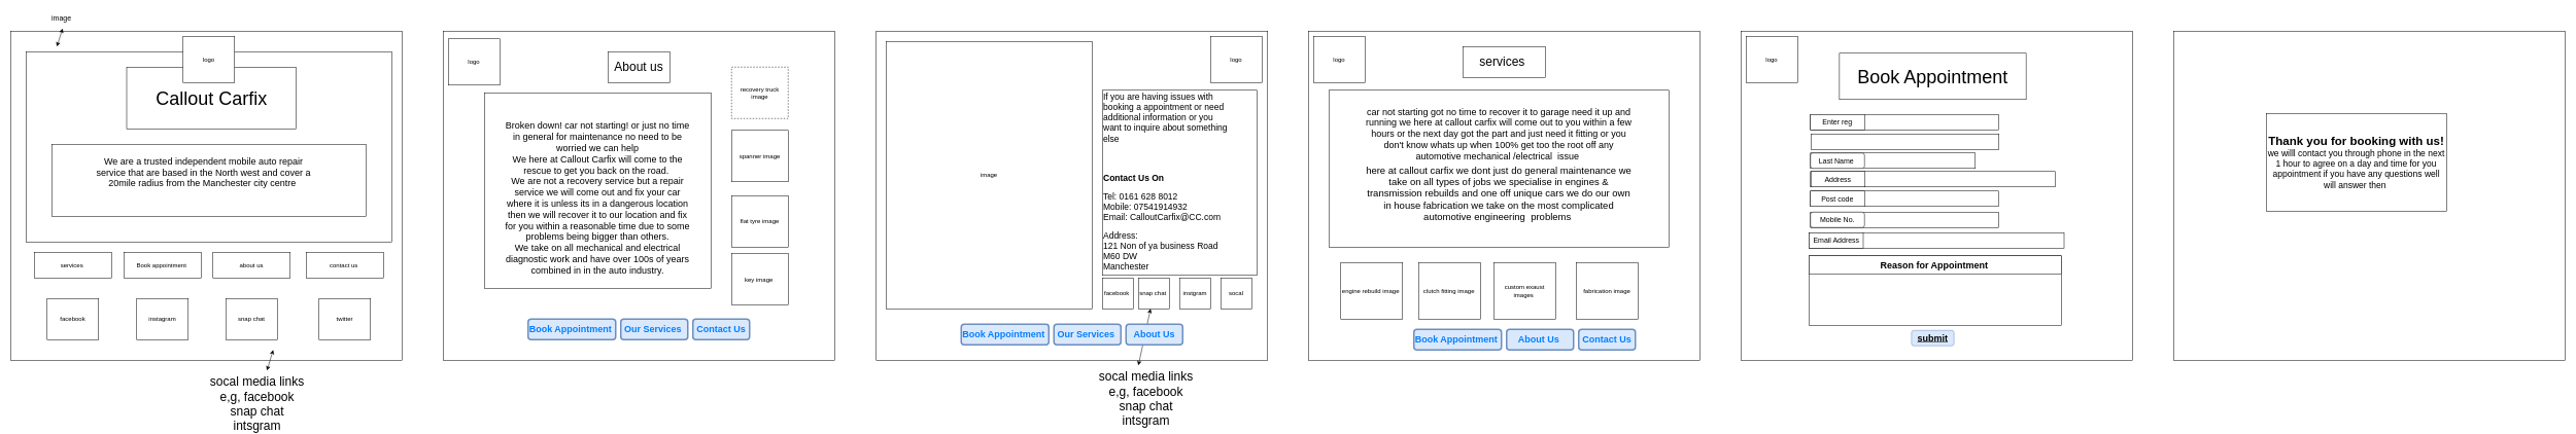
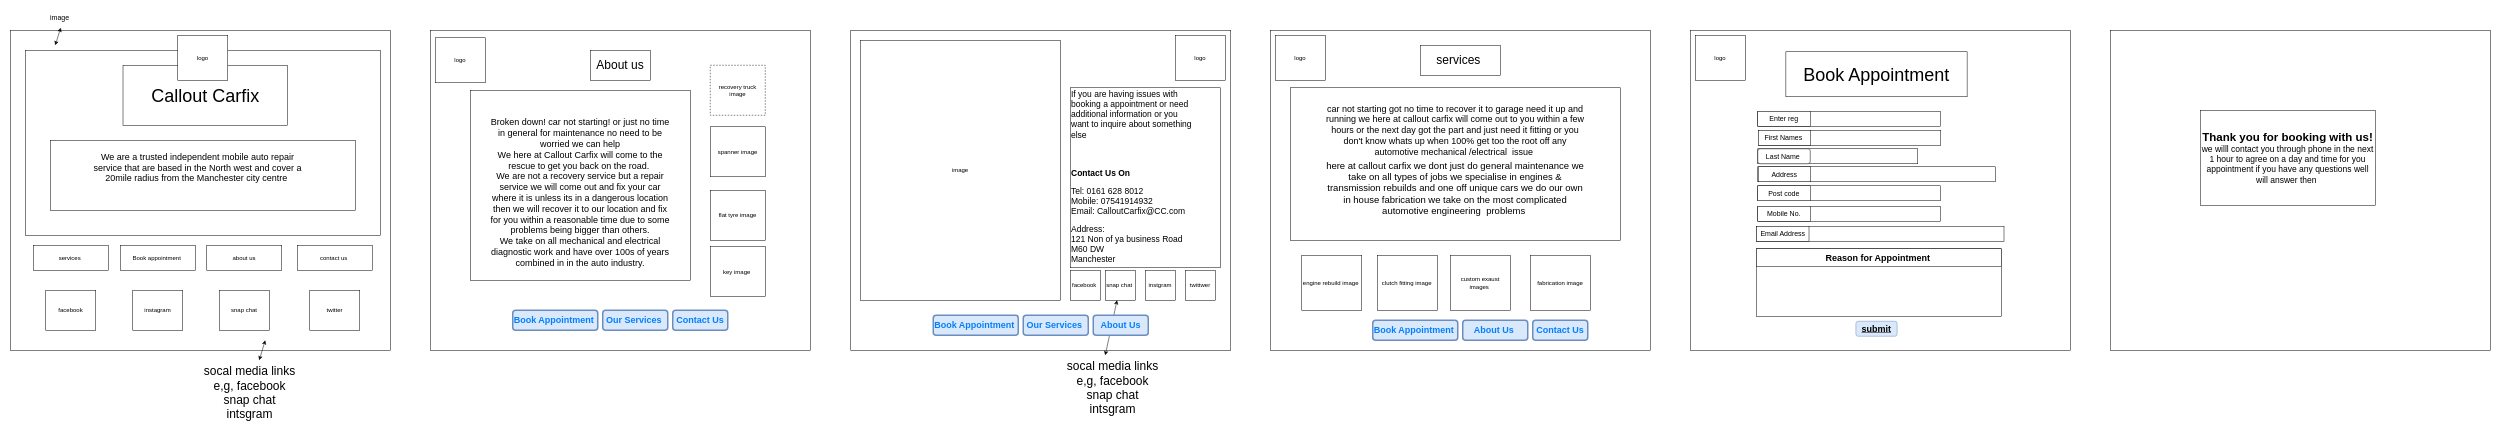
  <mxCell id="0" />
  <mxCell id="1" parent="0" />
  <mxCell id="2" value="" style="rounded=0;whiteSpace=wrap;html=1;" parent="1" vertex="1"><mxGeometry x="20" y="60" width="760" height="640" as="geometry" /></mxCell>
  <mxCell id="3" value="services&amp;nbsp;" style="rounded=0;whiteSpace=wrap;html=1;" parent="1" vertex="1"><mxGeometry x="66" y="490" width="150" height="50" as="geometry" /></mxCell>
  <mxCell id="4" value="facebook" style="rounded=0;whiteSpace=wrap;html=1;" parent="1" vertex="1"><mxGeometry x="91" y="580" width="100" height="80" as="geometry" /></mxCell>
  <mxCell id="5" value="" style="rounded=0;whiteSpace=wrap;html=1;" parent="1" vertex="1"><mxGeometry x="50" y="100" width="710" height="370" as="geometry" /></mxCell>
  <mxCell id="6" value="" style="rounded=0;whiteSpace=wrap;html=1;" parent="1" vertex="1"><mxGeometry x="860" y="60" width="760" height="640" as="geometry" /></mxCell>
  <mxCell id="7" value="" style="rounded=0;whiteSpace=wrap;html=1;" parent="1" vertex="1"><mxGeometry x="1701" y="60" width="760" height="640" as="geometry" /></mxCell>
  <mxCell id="8" value="" style="endArrow=classic;startArrow=classic;html=1;" parent="1" edge="1"><mxGeometry width="50" height="50" relative="1" as="geometry"><mxPoint x="530" y="680" as="sourcePoint" /><mxPoint x="518" y="720" as="targetPoint" /></mxGeometry></mxCell>
  <mxCell id="9" value="&lt;font style=&quot;font-size: 24px&quot;&gt;socal media links&lt;br&gt;e,g, facebook snap chat intsgram&lt;br&gt;&lt;/font&gt;" style="text;html=1;strokeColor=none;fillColor=none;align=center;verticalAlign=middle;whiteSpace=wrap;rounded=0;" parent="1" vertex="1"><mxGeometry x="404" y="750" width="190" height="70" as="geometry" /></mxCell>
  <mxCell id="10" value="" style="rounded=0;whiteSpace=wrap;html=1;" parent="1" vertex="1"><mxGeometry x="245.5" y="130" width="329" height="120" as="geometry" /></mxCell>
  <mxCell id="11" value="&lt;span style=&quot;font-size: 36px&quot;&gt;Callout Carfix&lt;/span&gt;" style="text;html=1;strokeColor=none;fillColor=none;align=center;verticalAlign=middle;whiteSpace=wrap;rounded=0;" parent="1" vertex="1"><mxGeometry x="274.5" y="160" width="271" height="60" as="geometry" /></mxCell>
  <mxCell id="12" value="Book appointment&amp;nbsp;" style="rounded=0;whiteSpace=wrap;html=1;" parent="1" vertex="1"><mxGeometry x="240" y="490" width="150" height="50" as="geometry" /></mxCell>
  <mxCell id="13" value="about us" style="rounded=0;whiteSpace=wrap;html=1;" parent="1" vertex="1"><mxGeometry x="413" y="490" width="150" height="50" as="geometry" /></mxCell>
  <mxCell id="14" value="contact us&amp;nbsp;" style="rounded=0;whiteSpace=wrap;html=1;" parent="1" vertex="1"><mxGeometry x="594" y="490" width="150" height="50" as="geometry" /></mxCell>
  <mxCell id="15" value="" style="rounded=0;whiteSpace=wrap;html=1;" parent="1" vertex="1"><mxGeometry x="100" y="280" width="610" height="140" as="geometry" /></mxCell>
  <mxCell id="16" value="&lt;font style=&quot;font-size: 18px&quot;&gt;We are a trusted independent mobile auto repair service that are based in the North west and cover a 20mile radius from the Manchester city centre&amp;nbsp;&lt;/font&gt;" style="text;html=1;strokeColor=none;fillColor=none;align=center;verticalAlign=middle;whiteSpace=wrap;rounded=0;" parent="1" vertex="1"><mxGeometry x="180" y="280" width="430" height="110" as="geometry" /></mxCell>
  <mxCell id="17" value="instagram" style="rounded=0;whiteSpace=wrap;html=1;" parent="1" vertex="1"><mxGeometry x="265" y="580" width="100" height="80" as="geometry" /></mxCell>
  <mxCell id="18" value="snap chat" style="rounded=0;whiteSpace=wrap;html=1;" parent="1" vertex="1"><mxGeometry x="438" y="580" width="100" height="80" as="geometry" /></mxCell>
  <mxCell id="19" value="twitter" style="rounded=0;whiteSpace=wrap;html=1;" parent="1" vertex="1"><mxGeometry x="619" y="580" width="100" height="80" as="geometry" /></mxCell>
  <mxCell id="20" style="edgeStyle=orthogonalEdgeStyle;rounded=0;orthogonalLoop=1;jettySize=auto;html=1;exitX=0.5;exitY=1;exitDx=0;exitDy=0;" parent="1" source="17" target="17" edge="1"><mxGeometry relative="1" as="geometry" /></mxCell>
  <mxCell id="21" value="" style="rounded=0;whiteSpace=wrap;html=1;" parent="1" vertex="1"><mxGeometry x="940" y="180" width="440" height="380" as="geometry" /></mxCell>
  <mxCell id="22" value="&lt;font style=&quot;font-size: 18px&quot;&gt;Broken down! car not starting! or just no time in general for maintenance no need to be worried we can help&lt;br&gt;We here at Callout Carfix will come to the rescue to get you back on the road.&amp;nbsp;&lt;br&gt;We are not a recovery service but a repair service we will come out and fix your car where it is unless its in a dangerous location then we will recover it to our location and fix for you within a reasonable time due to some problems being bigger than others.&lt;br&gt;We take on all mechanical and electrical diagnostic work and have over 100s of years combined in in the auto industry.&lt;/font&gt;" style="text;html=1;strokeColor=none;fillColor=none;align=center;verticalAlign=middle;whiteSpace=wrap;rounded=0;" parent="1" vertex="1"><mxGeometry x="975" y="240" width="370" height="290" as="geometry" /></mxCell>
  <mxCell id="23" value="" style="rounded=0;whiteSpace=wrap;html=1;" parent="1" vertex="1"><mxGeometry x="2540" y="60" width="760" height="640" as="geometry" /></mxCell>
  <mxCell id="24" value="&lt;font style=&quot;font-size: 14px&quot;&gt;image&amp;nbsp;&lt;/font&gt;" style="text;html=1;strokeColor=none;fillColor=none;align=center;verticalAlign=middle;whiteSpace=wrap;rounded=0;" parent="1" vertex="1"><mxGeometry x="91" width="60" height="30" as="geometry" y="20" /></mxCell>
  <mxCell id="25" value="" style="endArrow=classic;startArrow=classic;html=1;entryX=0.133;entryY=-0.008;entryDx=0;entryDy=0;entryPerimeter=0;" parent="1" target="2" edge="1"><mxGeometry width="50" height="50" relative="1" as="geometry"><mxPoint x="110" y="90" as="sourcePoint" /><mxPoint x="160" y="40" as="targetPoint" /></mxGeometry></mxCell>
  <mxCell id="26" value="recovery truck image" style="rounded=0;whiteSpace=wrap;html=1;dashed=1;" parent="1" vertex="1"><mxGeometry x="1420" y="130" width="110" height="100" as="geometry" /></mxCell>
  <mxCell id="27" value="spanner image" style="rounded=0;whiteSpace=wrap;html=1;" parent="1" vertex="1"><mxGeometry x="1420" y="253" width="110" height="100" as="geometry" /></mxCell>
  <mxCell id="28" value="flat tyre image" style="rounded=0;whiteSpace=wrap;html=1;" parent="1" vertex="1"><mxGeometry x="1420" y="380" width="110" height="100" as="geometry" /></mxCell>
  <mxCell id="29" value="key image&amp;nbsp;" style="rounded=0;whiteSpace=wrap;html=1;" parent="1" vertex="1"><mxGeometry x="1420" y="492.5" width="110" height="100" as="geometry" /></mxCell>
  <mxCell id="30" value="&lt;font style=&quot;font-size: 24px&quot;&gt;About us&lt;/font&gt;" style="rounded=0;whiteSpace=wrap;html=1;" parent="1" vertex="1"><mxGeometry x="1180" y="100" width="120" height="60" as="geometry" /></mxCell>
  <mxCell id="31" value="image" style="rounded=0;whiteSpace=wrap;html=1;" parent="1" vertex="1"><mxGeometry x="1720" y="80" width="400" height="520" as="geometry" /></mxCell>
  <mxCell id="32" value="" style="rounded=0;whiteSpace=wrap;html=1;" parent="1" vertex="1"><mxGeometry x="2140" y="175" width="300" height="360" as="geometry" /></mxCell>
  <mxCell id="33" value="&lt;font&gt;&lt;br&gt;&lt;br&gt;&lt;br&gt;&lt;br&gt;&lt;br&gt;&lt;br&gt;&lt;span style=&quot;font-size: 17px&quot;&gt;If you are &lt;/span&gt;&lt;span style=&quot;font-size: 17px&quot;&gt;having&lt;/span&gt;&lt;span style=&quot;font-size: 17px&quot;&gt;&amp;nbsp;issues with booking a appointment or need &lt;/span&gt;&lt;span style=&quot;font-size: 17px&quot;&gt;additional&lt;/span&gt;&lt;span style=&quot;font-size: 17px&quot;&gt;&amp;nbsp;information or you want to&amp;nbsp;&lt;/span&gt;&lt;span style=&quot;font-size: 17px&quot;&gt;inquire&lt;/span&gt;&lt;span style=&quot;font-size: 17px&quot;&gt;&amp;nbsp;about something else&amp;nbsp;&lt;/span&gt;&lt;br&gt;&lt;br&gt;&lt;br&gt;&lt;br&gt;&lt;br&gt;&lt;b style=&quot;font-size: 17px&quot;&gt;Contact Us On&lt;/b&gt;&lt;br&gt;&lt;br&gt;&lt;span style=&quot;font-size: 17px&quot;&gt;Tel: 0161 628 8012&amp;nbsp;&lt;/span&gt;&lt;br&gt;&lt;span style=&quot;font-size: 17px&quot;&gt;Mobile: 07541914932&lt;/span&gt;&lt;br&gt;&lt;span style=&quot;font-size: 17px&quot;&gt;Email: CalloutCarfix@CC.com&lt;/span&gt;&lt;br&gt;&lt;br&gt;&lt;span style=&quot;font-size: 17px&quot;&gt;Address:&lt;/span&gt;&lt;br&gt;&lt;span style=&quot;font-size: 17px&quot;&gt;121 Non of ya business Road&lt;/span&gt;&lt;br&gt;&lt;span style=&quot;font-size: 17px&quot;&gt;M60 DW&lt;/span&gt;&lt;br&gt;&lt;span style=&quot;font-size: 17px&quot;&gt;Manchester&amp;nbsp;&lt;/span&gt;&lt;br&gt;&lt;/font&gt;" style="text;html=1;strokeColor=none;fillColor=none;align=left;verticalAlign=middle;whiteSpace=wrap;rounded=0;" parent="1" vertex="1"><mxGeometry x="2140" y="80" width="250" height="460" as="geometry" /></mxCell>
  <mxCell id="34" value="facebook&amp;nbsp;" style="rounded=0;whiteSpace=wrap;html=1;" parent="1" vertex="1"><mxGeometry x="2140" y="540" width="60" height="60" as="geometry" /></mxCell>
  <mxCell id="35" value="snap chat&amp;nbsp;" style="rounded=0;whiteSpace=wrap;html=1;" parent="1" vertex="1"><mxGeometry x="2210" y="540" width="60" height="60" as="geometry" /></mxCell>
  <mxCell id="36" value="instgram" style="rounded=0;whiteSpace=wrap;html=1;" parent="1" vertex="1"><mxGeometry x="2290" y="540" width="60" height="60" as="geometry" /></mxCell>
- <mxCell id="37" value="socal" style="rounded=0;whiteSpace=wrap;html=1;" parent="1" vertex="1"><mxGeometry x="2370" y="540" width="60" height="60" as="geometry" /></mxCell>
+ <mxCell id="37" value="twittwer" style="rounded=0;whiteSpace=wrap;html=1;" parent="1" vertex="1"><mxGeometry x="2370" y="540" width="60" height="60" as="geometry" /></mxCell>
  <mxCell id="38" value="&lt;font style=&quot;font-size: 24px&quot;&gt;socal media links&lt;br&gt;e,g, facebook snap chat intsgram&lt;br&gt;&lt;/font&gt;" style="text;html=1;strokeColor=none;fillColor=none;align=center;verticalAlign=middle;whiteSpace=wrap;rounded=0;" parent="1" vertex="1"><mxGeometry x="2130" y="740" width="190" height="70" as="geometry" /></mxCell>
  <mxCell id="39" value="" style="endArrow=classic;startArrow=classic;html=1;" parent="1" source="35" edge="1"><mxGeometry width="50" height="50" relative="1" as="geometry"><mxPoint x="540" y="690" as="sourcePoint" /><mxPoint x="2210" y="710" as="targetPoint" /></mxGeometry></mxCell>
  <mxCell id="40" value="&lt;font style=&quot;font-size: 24px&quot;&gt;services&amp;nbsp;&lt;/font&gt;" style="rounded=0;whiteSpace=wrap;html=1;" parent="1" vertex="1"><mxGeometry x="2840" y="90" width="160" height="60" as="geometry" /></mxCell>
  <mxCell id="41" value="" style="rounded=0;whiteSpace=wrap;html=1;" parent="1" vertex="1"><mxGeometry x="2580" y="175" width="660" height="305" as="geometry" /></mxCell>
  <mxCell id="42" value="fabrication image" style="rounded=0;whiteSpace=wrap;html=1;" parent="1" vertex="1"><mxGeometry x="3060" y="510" width="120" height="110" as="geometry" /></mxCell>
  <mxCell id="43" value="custom exaust images&amp;nbsp;" style="rounded=0;whiteSpace=wrap;html=1;" parent="1" vertex="1"><mxGeometry x="2900" y="510" width="120" height="110" as="geometry" /></mxCell>
  <mxCell id="44" value="clutch fitting image&amp;nbsp;" style="rounded=0;whiteSpace=wrap;html=1;" parent="1" vertex="1"><mxGeometry x="2754.5" y="510" width="120" height="110" as="geometry" /></mxCell>
  <mxCell id="45" value="engine rebuild image&amp;nbsp;" style="rounded=0;whiteSpace=wrap;html=1;" parent="1" vertex="1"><mxGeometry x="2603" y="510" width="120" height="110" as="geometry" /></mxCell>
  <mxCell id="46" value="&lt;font style=&quot;font-size: 19px&quot;&gt;here at callout carfix we dont just do general maintenance we take on all types of jobs we specialise in engines &amp;amp; transmission rebuilds and one off unique cars we do our own in house fabrication we take on the most complicated automotive engineering&amp;nbsp; problems&amp;nbsp;&lt;/font&gt;" style="text;html=1;strokeColor=none;fillColor=none;align=center;verticalAlign=middle;whiteSpace=wrap;rounded=0;" parent="1" vertex="1"><mxGeometry x="2650" y="318.5" width="520" height="115" as="geometry" /></mxCell>
  <mxCell id="47" value="" style="rounded=0;whiteSpace=wrap;html=1;" parent="1" vertex="1"><mxGeometry x="3380" y="60" width="760" height="640" as="geometry" /></mxCell>
  <mxCell id="48" value="&lt;font style=&quot;font-size: 36px&quot;&gt;Book Appointment&lt;/font&gt;" style="rounded=0;whiteSpace=wrap;html=1;" parent="1" vertex="1"><mxGeometry x="3571.25" y="103" width="362.5" height="90" as="geometry" /></mxCell>
  <mxCell id="49" value="" style="rounded=0;whiteSpace=wrap;html=1;" parent="1" vertex="1"><mxGeometry x="3515" y="222" width="365" height="30" as="geometry" /></mxCell>
  <mxCell id="50" value="&lt;font style=&quot;font-size: 14px&quot;&gt;Enter reg&lt;/font&gt;" style="rounded=0;whiteSpace=wrap;html=1;" parent="1" vertex="1"><mxGeometry x="3515" y="222" width="105" height="30" as="geometry" /></mxCell>
  <mxCell id="51" value="" style="rounded=0;whiteSpace=wrap;html=1;" parent="1" vertex="1"><mxGeometry x="3512.5" y="497" width="490" height="135" as="geometry" /></mxCell>
  <mxCell id="52" value="&lt;font style=&quot;font-size: 18px&quot;&gt;&lt;b&gt;Reason for Appointment&amp;nbsp;&lt;/b&gt;&lt;/font&gt;" style="rounded=0;whiteSpace=wrap;html=1;" parent="1" vertex="1"><mxGeometry x="3512.5" y="497" width="490" height="35" as="geometry" /></mxCell>
  <mxCell id="53" value="" style="rounded=0;whiteSpace=wrap;html=1;" parent="1" vertex="1"><mxGeometry x="3516" y="260" width="365" height="30" as="geometry" /></mxCell>
+ <mxCell id="54" value="&lt;font style=&quot;font-size: 14px&quot;&gt;First Names&amp;nbsp;&lt;/font&gt;" style="rounded=0;whiteSpace=wrap;html=1;" parent="1" vertex="1"><mxGeometry x="3516" y="260" width="105" height="30" as="geometry" /></mxCell>
  <mxCell id="55" value="" style="rounded=0;whiteSpace=wrap;html=1;" parent="1" vertex="1"><mxGeometry x="3515" y="412" width="365" height="30" as="geometry" /></mxCell>
  <mxCell id="56" value="" style="rounded=0;whiteSpace=wrap;html=1;" parent="1" vertex="1"><mxGeometry x="3515" y="371" width="365" height="30" as="geometry" /></mxCell>
  <mxCell id="57" value="&lt;font style=&quot;font-size: 14px&quot;&gt;Post code&lt;/font&gt;" style="rounded=0;whiteSpace=wrap;html=1;" parent="1" vertex="1"><mxGeometry x="3515" y="371" width="105" height="30" as="geometry" /></mxCell>
- <mxCell id="58" value="&lt;font style=&quot;font-size: 14px&quot;&gt;Mobile No.&lt;/font&gt;" style="whiteSpace=wrap;html=1;rounded=1;" parent="1" vertex="1"><mxGeometry x="3515" y="412" width="105" height="30" as="geometry" /></mxCell>
+ <mxCell id="58" value="&lt;font style=&quot;font-size: 14px&quot;&gt;Mobile No.&lt;/font&gt;" style="rounded=0;whiteSpace=wrap;html=1;" parent="1" vertex="1"><mxGeometry x="3515" y="412" width="105" height="30" as="geometry" /></mxCell>
  <mxCell id="59" value="" style="rounded=0;whiteSpace=wrap;html=1;" parent="1" vertex="1"><mxGeometry x="3515" y="297" width="320" height="30" as="geometry" /></mxCell>
  <mxCell id="60" value="&lt;font style=&quot;font-size: 14px&quot;&gt;Last Name&amp;nbsp;&lt;/font&gt;" style="whiteSpace=wrap;html=1;rounded=1;" parent="1" vertex="1"><mxGeometry x="3515" y="297" width="105" height="30" as="geometry" /></mxCell>
  <mxCell id="61" value="" style="rounded=0;whiteSpace=wrap;html=1;" parent="1" vertex="1"><mxGeometry x="3515" y="333" width="475" height="30" as="geometry" /></mxCell>
  <mxCell id="62" value="&lt;font style=&quot;font-size: 14px&quot;&gt;Address&lt;/font&gt;" style="rounded=0;whiteSpace=wrap;html=1;" parent="1" vertex="1"><mxGeometry x="3516" y="333" width="105" height="30" as="geometry" /></mxCell>
  <mxCell id="63" value="" style="rounded=0;whiteSpace=wrap;html=1;" parent="1" vertex="1"><mxGeometry x="3512.5" y="452" width="495" height="30" as="geometry" /></mxCell>
  <mxCell id="64" value="&lt;font style=&quot;font-size: 14px&quot;&gt;Email Address&lt;/font&gt;" style="rounded=0;whiteSpace=wrap;html=1;" parent="1" vertex="1"><mxGeometry x="3512.5" y="452" width="105" height="30" as="geometry" /></mxCell>
  <mxCell id="65" value="&lt;font style=&quot;font-size: 18px&quot;&gt;&lt;b&gt;&lt;u&gt;submit&lt;/u&gt;&lt;/b&gt;&lt;/font&gt;" style="rounded=1;whiteSpace=wrap;html=1;fillColor=#dae8fc;strokeColor=#6c8ebf;" parent="1" vertex="1"><mxGeometry x="3711.25" y="642" width="82.5" height="30" as="geometry" /></mxCell>
  <mxCell id="66" value="&lt;font style=&quot;font-size: 18px&quot;&gt;car not starting got no time to recover it to garage need it up and running we here at callout carfix will come out to you within a few hours or the next day got the part and just need it fitting or you don't know whats up when 100% get too the root off any automotive mechanical /electrical&amp;nbsp; issue&amp;nbsp;&lt;/font&gt;" style="text;html=1;strokeColor=none;fillColor=none;align=center;verticalAlign=middle;whiteSpace=wrap;rounded=0;" parent="1" vertex="1"><mxGeometry x="2650" y="160" width="520" height="200" as="geometry" /></mxCell>
  <mxCell id="67" value="logo" style="rounded=0;whiteSpace=wrap;html=1;" parent="1" vertex="1"><mxGeometry x="2550" y="70" width="100" height="90" as="geometry" /></mxCell>
  <mxCell id="68" value="logo" style="rounded=0;whiteSpace=wrap;html=1;" parent="1" vertex="1"><mxGeometry x="3390" y="70" width="100" height="90" as="geometry" /></mxCell>
  <mxCell id="69" value="logo" style="rounded=0;whiteSpace=wrap;html=1;" parent="1" vertex="1"><mxGeometry x="2350" y="70" width="100" height="90" as="geometry" /></mxCell>
  <mxCell id="70" value="logo" style="rounded=0;whiteSpace=wrap;html=1;" parent="1" vertex="1"><mxGeometry x="870" y="75" width="100" height="90" as="geometry" /></mxCell>
  <mxCell id="71" value="logo" style="rounded=0;whiteSpace=wrap;html=1;" parent="1" vertex="1"><mxGeometry x="355" y="70" width="100" height="90" as="geometry" /></mxCell>
  <mxCell id="72" value="&lt;font style=&quot;font-size: 18px&quot; color=&quot;#007fff&quot;&gt;&lt;b&gt;Book Appointment&amp;nbsp;&lt;/b&gt;&lt;/font&gt;" style="rounded=1;whiteSpace=wrap;html=1;fillColor=#dae8fc;strokeColor=#6c8ebf;strokeWidth=3;" parent="1" vertex="1"><mxGeometry x="1025" y="620" width="170" height="40" as="geometry" /></mxCell>
  <mxCell id="73" value="&lt;font style=&quot;font-size: 18px&quot; color=&quot;#007fff&quot;&gt;&lt;b&gt;Our Services&amp;nbsp;&lt;/b&gt;&lt;/font&gt;" style="rounded=1;whiteSpace=wrap;html=1;fillColor=#dae8fc;strokeColor=#6c8ebf;strokeWidth=3;" parent="1" vertex="1"><mxGeometry x="1205" y="620" width="130" height="40" as="geometry" /></mxCell>
  <mxCell id="74" value="&lt;font color=&quot;#007fff&quot;&gt;&lt;span style=&quot;font-size: 18px&quot;&gt;&lt;b&gt;Contact&lt;/b&gt;&lt;/span&gt;&lt;b style=&quot;font-size: 18px&quot;&gt;&amp;nbsp;Us&lt;/b&gt;&lt;/font&gt;" style="rounded=1;whiteSpace=wrap;html=1;fillColor=#dae8fc;strokeColor=#6c8ebf;strokeWidth=3;" parent="1" vertex="1"><mxGeometry x="1345" y="620" width="110" height="40" as="geometry" /></mxCell>
  <mxCell id="75" value="&lt;font style=&quot;font-size: 18px&quot; color=&quot;#007fff&quot;&gt;&lt;b&gt;Book Appointment&amp;nbsp;&lt;/b&gt;&lt;/font&gt;" style="rounded=1;whiteSpace=wrap;html=1;fillColor=#dae8fc;strokeColor=#6c8ebf;strokeWidth=3;" parent="1" vertex="1"><mxGeometry x="1866" y="630" width="170" height="40" as="geometry" /></mxCell>
  <mxCell id="76" value="&lt;font style=&quot;font-size: 18px&quot; color=&quot;#007fff&quot;&gt;&lt;b&gt;Our Services&amp;nbsp;&lt;/b&gt;&lt;/font&gt;" style="rounded=1;whiteSpace=wrap;html=1;fillColor=#dae8fc;strokeColor=#6c8ebf;strokeWidth=3;" parent="1" vertex="1"><mxGeometry x="2046" y="630" width="130" height="40" as="geometry" /></mxCell>
  <mxCell id="77" value="&lt;font color=&quot;#007fff&quot;&gt;&lt;b style=&quot;font-size: 18px&quot;&gt;About Us&lt;/b&gt;&lt;/font&gt;" style="rounded=1;whiteSpace=wrap;html=1;fillColor=#dae8fc;strokeColor=#6c8ebf;strokeWidth=3;" parent="1" vertex="1"><mxGeometry x="2186" y="630" width="110" height="40" as="geometry" /></mxCell>
  <mxCell id="78" value="&lt;font style=&quot;font-size: 18px&quot; color=&quot;#007fff&quot;&gt;&lt;b&gt;Book Appointment&amp;nbsp;&lt;/b&gt;&lt;/font&gt;" style="rounded=1;whiteSpace=wrap;html=1;fillColor=#dae8fc;strokeColor=#6c8ebf;strokeWidth=3;" parent="1" vertex="1"><mxGeometry x="2745" y="640" width="170" height="40" as="geometry" /></mxCell>
  <mxCell id="79" value="&lt;font style=&quot;font-size: 18px&quot; color=&quot;#007fff&quot;&gt;&lt;b&gt;About Us&amp;nbsp;&lt;/b&gt;&lt;/font&gt;" style="rounded=1;whiteSpace=wrap;html=1;fillColor=#dae8fc;strokeColor=#6c8ebf;strokeWidth=3;" parent="1" vertex="1"><mxGeometry x="2925" y="640" width="130" height="40" as="geometry" /></mxCell>
  <mxCell id="80" value="&lt;font color=&quot;#007fff&quot;&gt;&lt;span style=&quot;font-size: 18px&quot;&gt;&lt;b&gt;Contact&lt;/b&gt;&lt;/span&gt;&lt;b style=&quot;font-size: 18px&quot;&gt;&amp;nbsp;Us&lt;/b&gt;&lt;/font&gt;" style="rounded=1;whiteSpace=wrap;html=1;fillColor=#dae8fc;strokeColor=#6c8ebf;strokeWidth=3;" parent="1" vertex="1"><mxGeometry x="3065" y="640" width="110" height="40" as="geometry" /></mxCell>
  <mxCell id="81" value="" style="rounded=0;whiteSpace=wrap;html=1;" parent="1" vertex="1"><mxGeometry x="4220" y="60" width="760" height="640" as="geometry" /></mxCell>
  <mxCell id="82" value="&lt;font style=&quot;font-size: 23px&quot;&gt;&lt;b&gt;Thank you for booking with us!&lt;br&gt;&lt;/b&gt;&lt;/font&gt;&lt;font style=&quot;font-size: 17px&quot;&gt;we willl contact you through phone in the next 1 hour to agree on a day and time for you appointment if you have any questions well will answer then&amp;nbsp;&lt;/font&gt;" style="rounded=0;whiteSpace=wrap;html=1;strokeWidth=1;" parent="1" vertex="1"><mxGeometry x="4400" y="220" width="350" height="190" as="geometry" /></mxCell>
